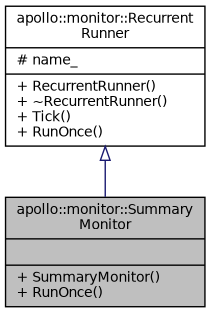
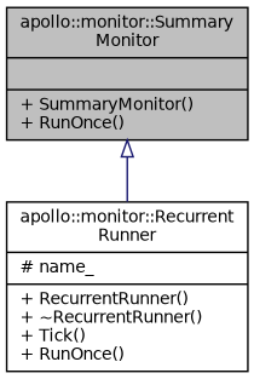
  digraph {
    node [color=black fontname=Helvetica fontsize=10 shape=record style=filled]
    n1 [fillcolor=grey75 fontcolor=black height=0.2 label="{apollo::monitor::Summary\lMonitor\n||+ SummaryMonitor()\l+ RunOnce()\l}" width=0.4]
    n2 [fillcolor=white height=0.2 label="{apollo::monitor::Recurrent\lRunner\n|# name_\l|+ RecurrentRunner()\l+ ~RecurrentRunner()\l+ Tick()\l+ RunOnce()\l}" width=0.4]
-   n2 -> n1 [arrowtail=onormal color=midnightblue dir=back fontname=Helvetica fontsize=10 labelfontname=Helvetica labelfontsize=10 style=solid]
+   n1 -> n2 [arrowtail=onormal color=midnightblue dir=back fontname=Helvetica fontsize=10 labelfontname=Helvetica labelfontsize=10 style=solid]
  }
